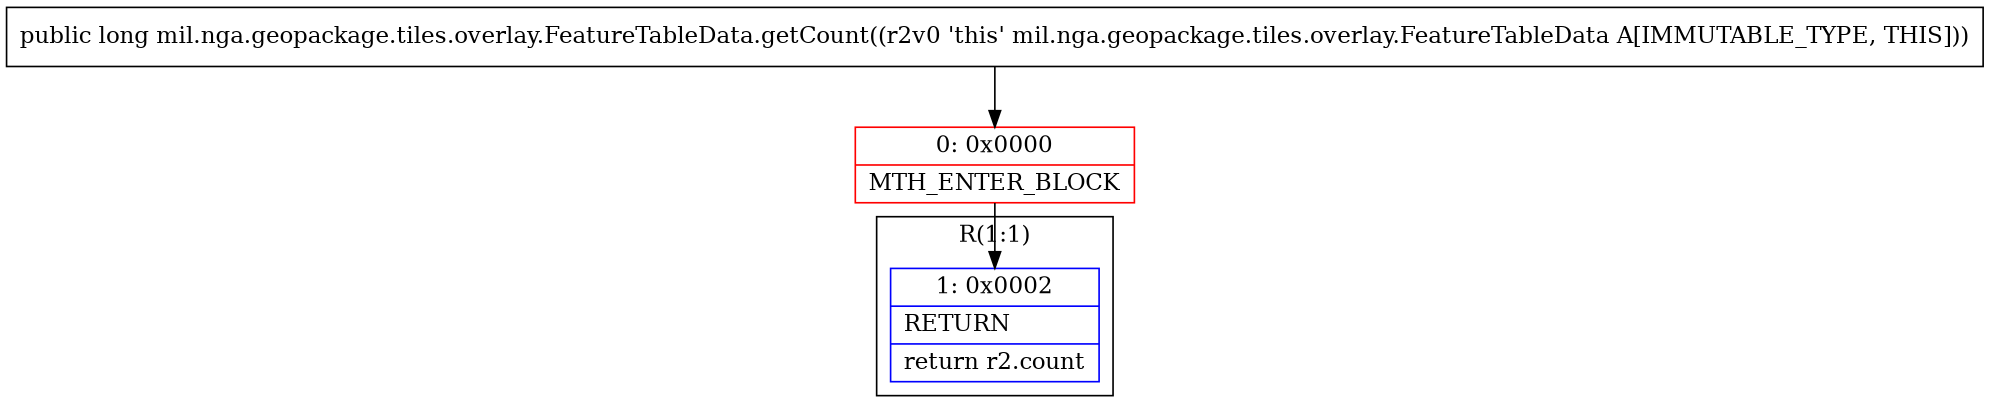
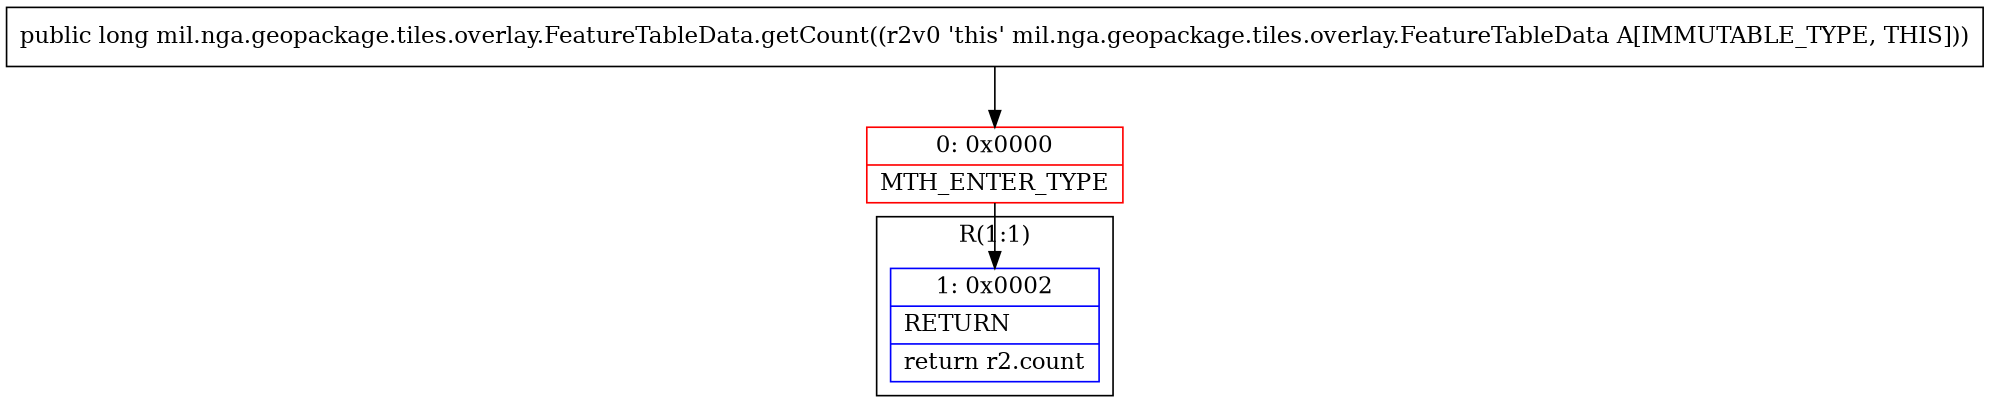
  digraph {
    node [shape=record]
    n1 [color=blue label="{1\:\ 0x0002|RETURN\l|return r2.count\l}"]
-   n2 [color=red label="{0\:\ 0x0000|MTH_ENTER_BLOCK\l}"]
+   n2 [color=red label="{0\:\ 0x0000|MTH_ENTER_TYPE\l}"]
    n3 [label="{public long mil.nga.geopackage.tiles.overlay.FeatureTableData.getCount((r2v0 'this' mil.nga.geopackage.tiles.overlay.FeatureTableData A[IMMUTABLE_TYPE, THIS])) }"]
    subgraph cluster_1 {
      label="R(1:1)"
      n1
    }
    n2 -> n1
    n3 -> n2
  }
